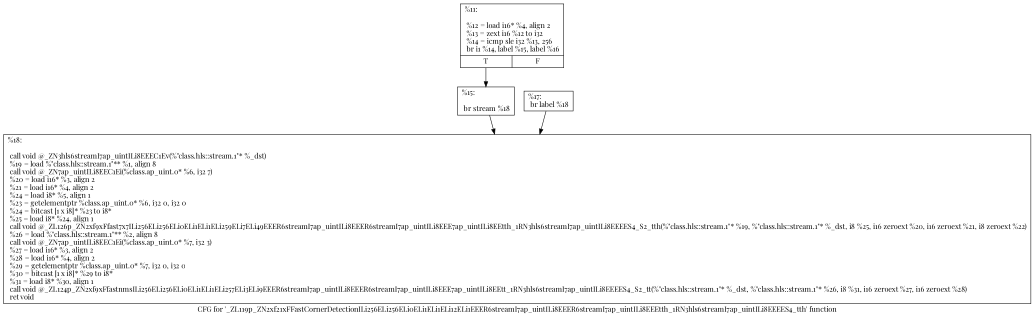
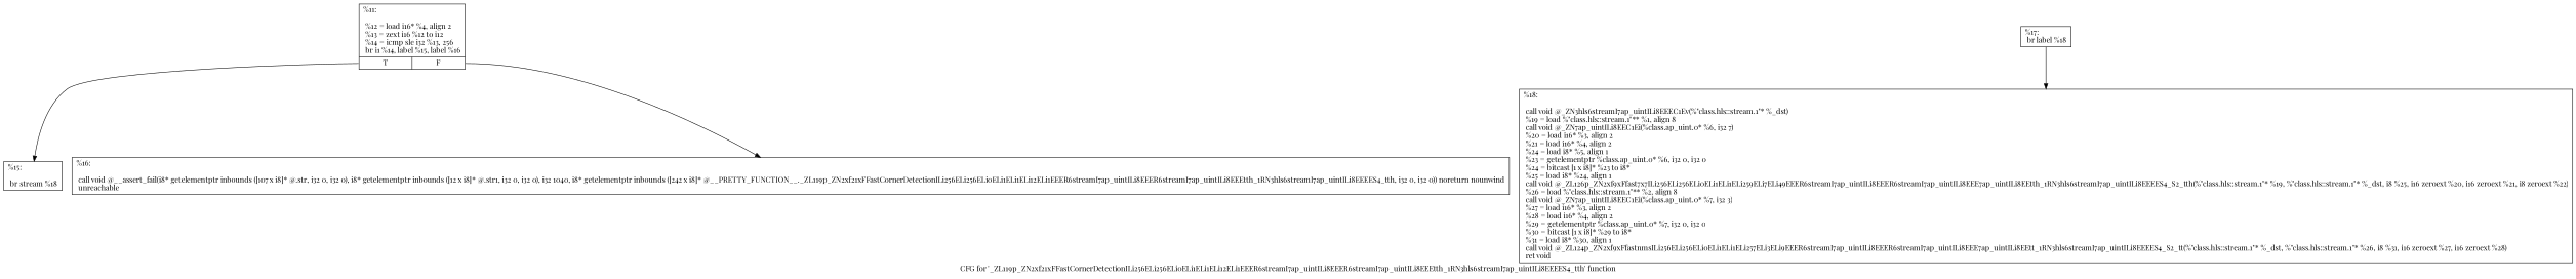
  digraph {
    fontname="Playfair Display"
    label="CFG for '_ZL119p_ZN2xf21xFFastCornerDetectionILi256ELi256ELi0ELi1ELi1ELi12ELi1EEER6streamI7ap_uintILi8EEER6streamI7ap_uintILi8EEEtth_1RN3hls6streamI7ap_uintILi8EEEES4_tth' function"
    node [fontname="Playfair Display" shape=record]
    edge [fontname="Playfair Display"]
-   n1 [label="{%11:\l\l  %12 = load i16* %4, align 2\l  %13 = zext i16 %12 to i32\l  %14 = icmp sle i32 %13, 256\l  br i1 %14, label %15, label %16\l|{<s0>T|<s1>F}}"]
+   n1 [label="{%11:\l\l  %12 = load i16* %4, align 2\l  %13 = zext i16 %12 to i12\l  %14 = icmp sle i32 %13, 256\l  br i1 %14, label %15, label %16\l|{<s0>T|<s1>F}}"]
+   n2 [label="{%16:\l\l  call void @__assert_fail(i8* getelementptr inbounds ([107 x i8]* @.str, i32 0, i32 0), i8* getelementptr inbounds ([12 x i8]* @.str1, i32 0, i32 0), i32 1040, i8* getelementptr inbounds ([242 x i8]* @__PRETTY_FUNCTION__._ZL119p_ZN2xf21xFFastCornerDetectionILi256ELi256ELi0ELi1ELi1ELi12ELi1EEER6streamI7ap_uintILi8EEER6streamI7ap_uintILi8EEEtth_1RN3hls6streamI7ap_uintILi8EEEES4_tth, i32 0, i32 0)) noreturn nounwind\l  unreachable\l}"]
    n3 [label="{%15:\l\l  br stream %18\l}"]
    n4 [label="{%18:\l\l  call void @_ZN3hls6streamI7ap_uintILi8EEEC1Ev(%\"class.hls::stream.1\"* %_dst)\l  %19 = load %\"class.hls::stream.1\"** %1, align 8\l  call void @_ZN7ap_uintILi8EEC1Ei(%class.ap_uint.0* %6, i32 7)\l  %20 = load i16* %3, align 2\l  %21 = load i16* %4, align 2\l  %24 = load i8* %5, align 1\l  %23 = getelementptr %class.ap_uint.0* %6, i32 0, i32 0\l  %24 = bitcast [1 x i8]* %23 to i8*\l  %25 = load i8* %24, align 1\l  call void @_ZL126p_ZN2xf9xFfast7x7ILi256ELi256ELi0ELi1ELi1ELi259ELi7ELi49EEER6streamI7ap_uintILi8EEER6streamI7ap_uintILi8EEE7ap_uintILi8EEtth_1RN3hls6streamI7ap_uintILi8EEEES4_S2_tth(%\"class.hls::stream.1\"* %19, %\"class.hls::stream.1\"* %_dst, i8 %25, i16 zeroext %20, i16 zeroext %21, i8 zeroext %22)\l  %26 = load %\"class.hls::stream.1\"** %2, align 8\l  call void @_ZN7ap_uintILi8EEC1Ei(%class.ap_uint.0* %7, i32 3)\l  %27 = load i16* %3, align 2\l  %28 = load i16* %4, align 2\l  %29 = getelementptr %class.ap_uint.0* %7, i32 0, i32 0\l  %30 = bitcast [1 x i8]* %29 to i8*\l  %31 = load i8* %30, align 1\l  call void @_ZL124p_ZN2xf9xFfastnmsILi256ELi256ELi0ELi1ELi1ELi257ELi3ELi9EEER6streamI7ap_uintILi8EEER6streamI7ap_uintILi8EEE7ap_uintILi8EEtt_1RN3hls6streamI7ap_uintILi8EEEES4_S2_tt(%\"class.hls::stream.1\"* %_dst, %\"class.hls::stream.1\"* %26, i8 %31, i16 zeroext %27, i16 zeroext %28)\l  ret void\l}"]
    n5 [label="{%17:                                                  \l  br label %18\l}"]
+   n1 -> n2 [tailport=s1]
    n1 -> n3 [tailport=s0]
-   n3 -> n4
    n5 -> n4
  }
